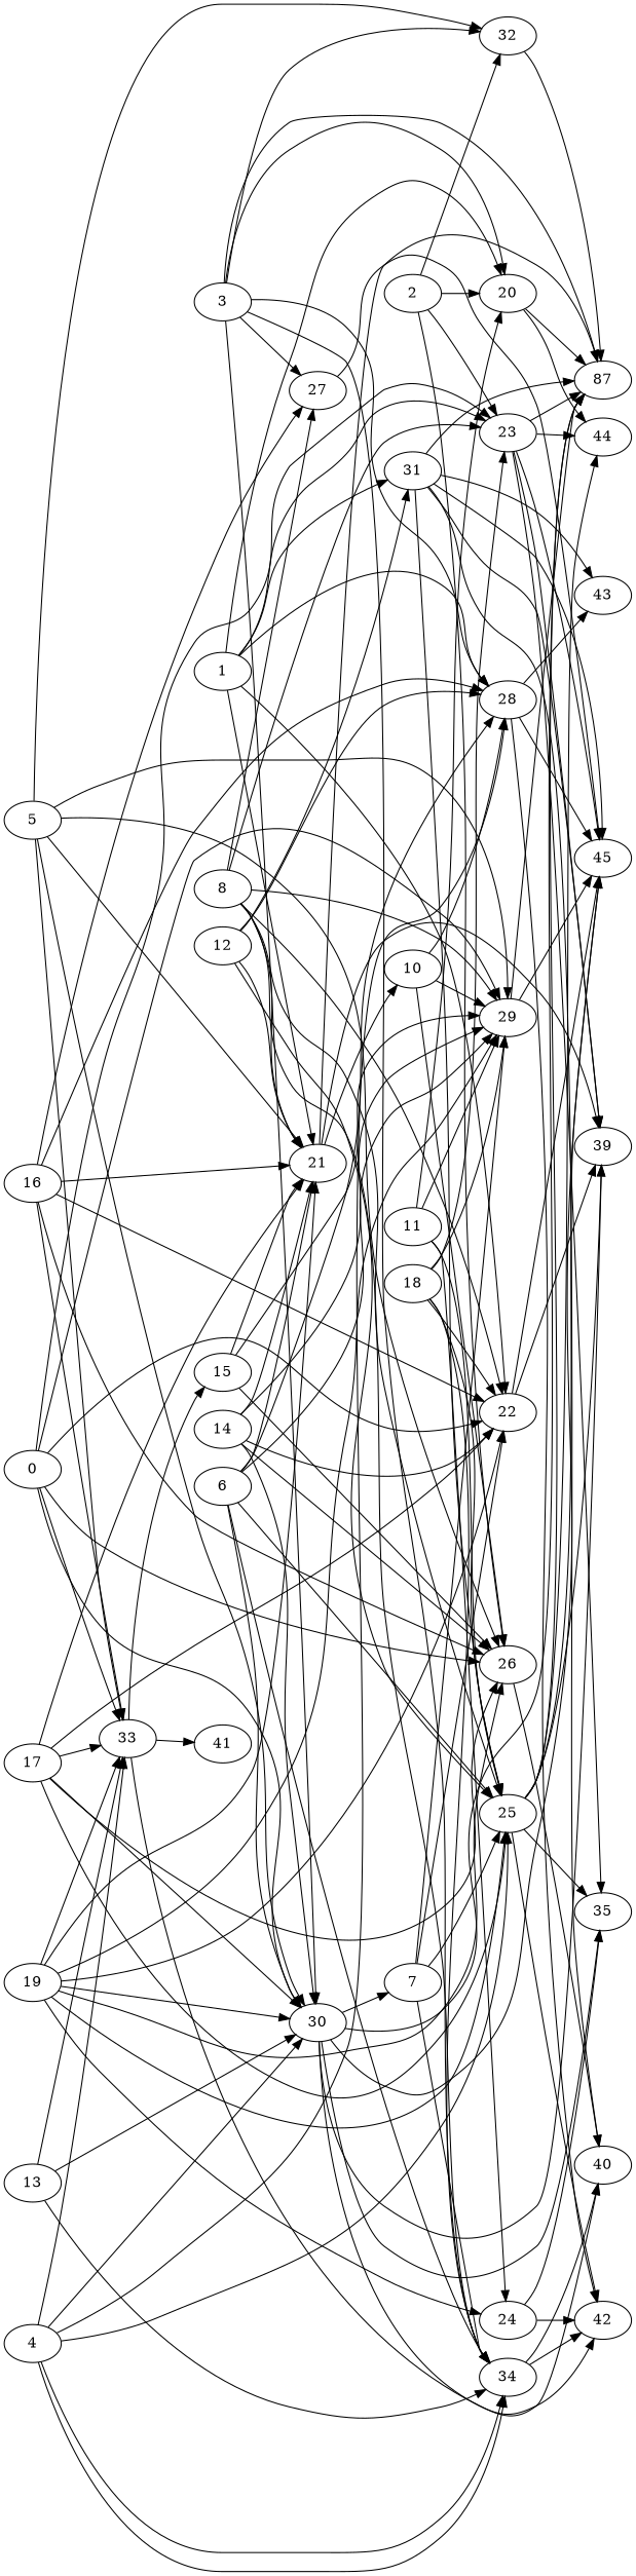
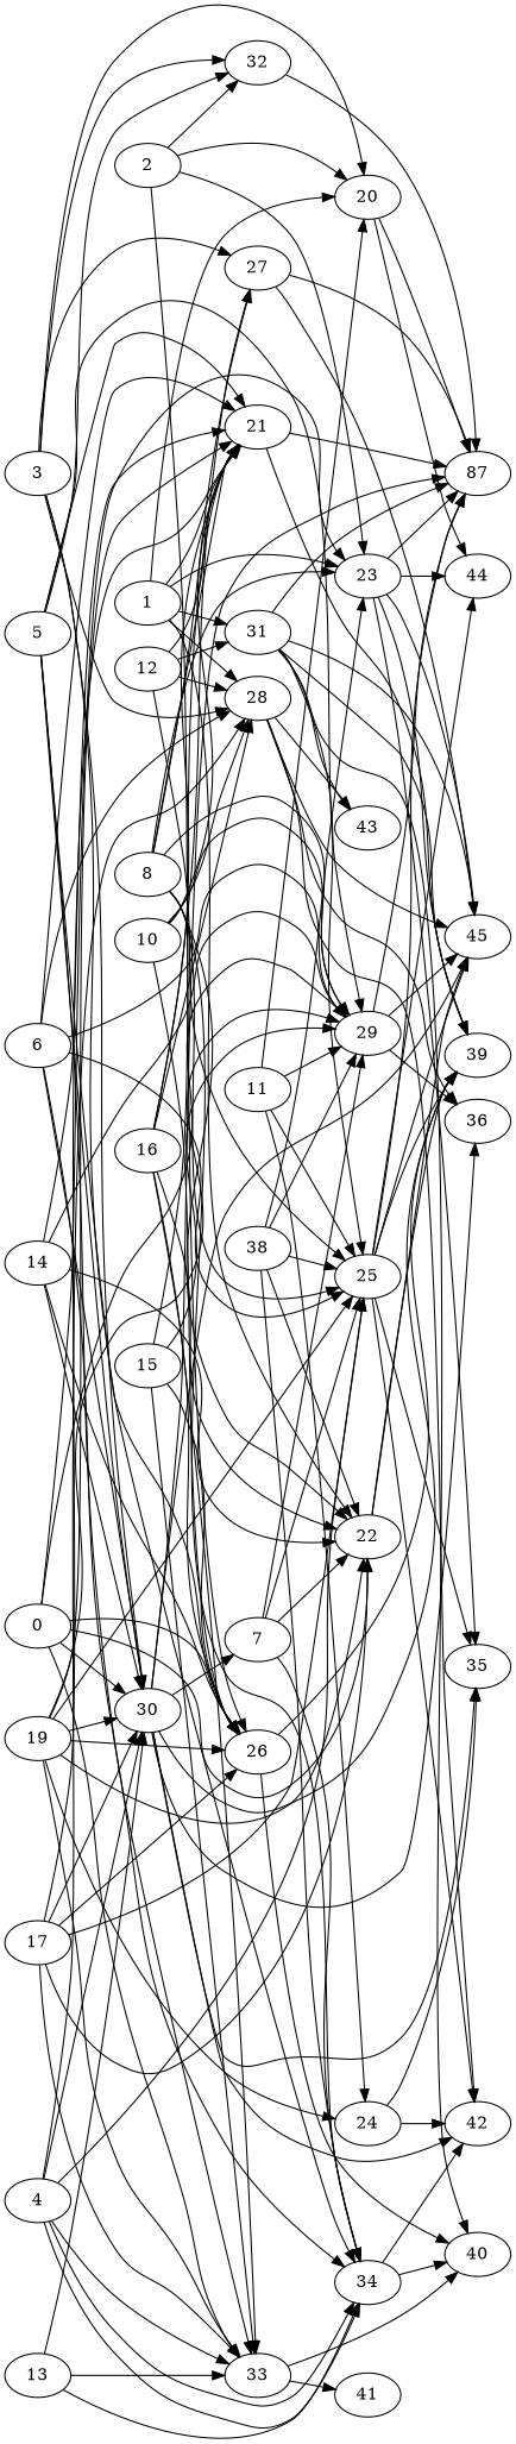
  digraph {
    rankdir=LR
    node [alpha=0.06]
    1 [alpha=0.09 expect_size=35217408]
    20 [alpha=0.20 expect_size=24634368]
    21 [alpha=0.12 expect_size=33569792]
    22 [expect_size=43295744]
    23 [alpha=0.11 expect_size=50738176]
    28 [alpha=0.18 expect_size=38177792]
    31 [alpha=0.07 expect_size=12167168]
    n8 [alpha=0.08 expect_size=35167232 label=87]
    44 [alpha=0.01 expect_size=22827008]
    39 [expect_size=8775680]
    45 [alpha=0.07 expect_size=37590016]
    35 [alpha=0.03 expect_size=43300864]
    42 [alpha=0.01 expect_size=31753216]
+   36 [alpha=0.04 expect_size=18020352]
    43 [alpha=0.20 expect_size=33216512]
    40 [alpha=0.17 expect_size=9397248]
    25 [alpha=0.09 expect_size=16537600]
    34 [expect_size=34091008]
    2 [alpha=0.11 expect_size=9107456]
    26 [alpha=0.07 expect_size=45743104]
    32 [alpha=0.01 expect_size=40628224]
    3 [alpha=0.15 expect_size=31329280]
    27 [alpha=0.11 expect_size=25751552]
    30 [alpha=0.03 expect_size=12905472]
    7 [expect_size=18480128]
    4 [alpha=0.10 expect_size=23362560]
    33 [alpha=0.16 expect_size=7783424]
    41 [alpha=0.01 expect_size=16126976]
    5 [alpha=0.18 expect_size=35036160]
    29 [alpha=0.00 expect_size=12868608]
    6 [alpha=0.00 expect_size=34973696]
    8 [alpha=0.19 expect_size=13494272]
    n33 [alpha=0.19 expect_size=41150464 label=0]
    10 [alpha=0.04 expect_size=5897216]
    11 [alpha=0.04 expect_size=8030208]
    24 [alpha=0.04 expect_size=10978304]
    12 [alpha=0.03 expect_size=29371392]
    13 [alpha=0.03 expect_size=7549952]
    14 [alpha=0.02 expect_size=42250240]
    15 [alpha=0.12 expect_size=19772416]
    16 [alpha=0.12 expect_size=13942784]
    17 [alpha=0.05 expect_size=14304256]
-   18 [alpha=0.09 expect_size=29412352]
+   18 [alpha=0.09 expect_size=29412352 label=38]
    19 [alpha=0.00 expect_size=25926656]
    1 -> 20
    1 -> 21
    1 -> 22
    1 -> 23
    1 -> 28
    1 -> 31
    20 -> n8
    20 -> 44
    21 -> n8
    21 -> 39
    22 -> 39
    22 -> 45
    23 -> n8
    23 -> 44
    23 -> 39
    23 -> 45
    23 -> 35
    28 -> 45
    28 -> 42
+   28 -> 36
    28 -> 43
    31 -> n8
    31 -> 39
    31 -> 45
    31 -> 43
    31 -> 40
    31 -> 25
    25 -> n8
    25 -> 44
    25 -> 39
    25 -> 45
    25 -> 35
    25 -> 42
    34 -> 42
    34 -> 40
    2 -> 20
    2 -> 23
    2 -> 26
    2 -> 32
+   26 -> 39
    26 -> 40
    32 -> n8
    3 -> 20
    3 -> 28
    3 -> 34
    3 -> 32
    3 -> 27
    3 -> 30
-   3 -> n8
+   27 -> n8
    27 -> 45
    30 -> n8
    30 -> 39
    30 -> 45
    30 -> 35
    30 -> 42
+   30 -> 36
    30 -> 7
    7 -> 22
    7 -> 25
    7 -> 34
    7 -> 29
    4 -> 28
    4 -> 25
    4 -> 34
    4 -> 34
    4 -> 30
    4 -> 33
    33 -> 40
    33 -> 41
    5 -> 21
    5 -> 26
    5 -> 32
    5 -> 30
    5 -> 33
    5 -> 29
    29 -> n8
    29 -> 45
+   29 -> 36
    6 -> 21
    6 -> 28
    6 -> 25
    6 -> 34
    6 -> 30
    6 -> 29
    8 -> 21
    8 -> 22
    8 -> 23
    8 -> 25
    8 -> 34
    8 -> 27
    8 -> 29
    n33 -> 22
    n33 -> 23
    n33 -> 26
    n33 -> 30
    n33 -> 33
    n33 -> 29
-   21 -> 10
+   10 -> 21
    10 -> 28
    10 -> 26
    10 -> 29
    11 -> 20
    11 -> 25
    11 -> 29
    11 -> 24
    24 -> 35
    24 -> 42
    12 -> 21
    12 -> 28
    12 -> 31
    12 -> 25
    13 -> 34
    13 -> 30
    13 -> 33
    14 -> 21
    14 -> 22
    14 -> 26
    14 -> 30
    14 -> 29
    15 -> 21
    15 -> 26
-   33 -> 15
+   15 -> 33
    15 -> 29
    16 -> 21
    16 -> 22
    16 -> 28
    16 -> 26
    16 -> 27
    16 -> 33
    17 -> 21
    17 -> 22
    17 -> 25
    17 -> 26
    17 -> 30
    17 -> 33
    18 -> 22
    18 -> 23
    18 -> 25
    18 -> 34
    18 -> 29
    19 -> 21
    19 -> 22
    19 -> 25
    19 -> 26
    19 -> 30
    19 -> 33
    19 -> 29
    19 -> 24
  }
